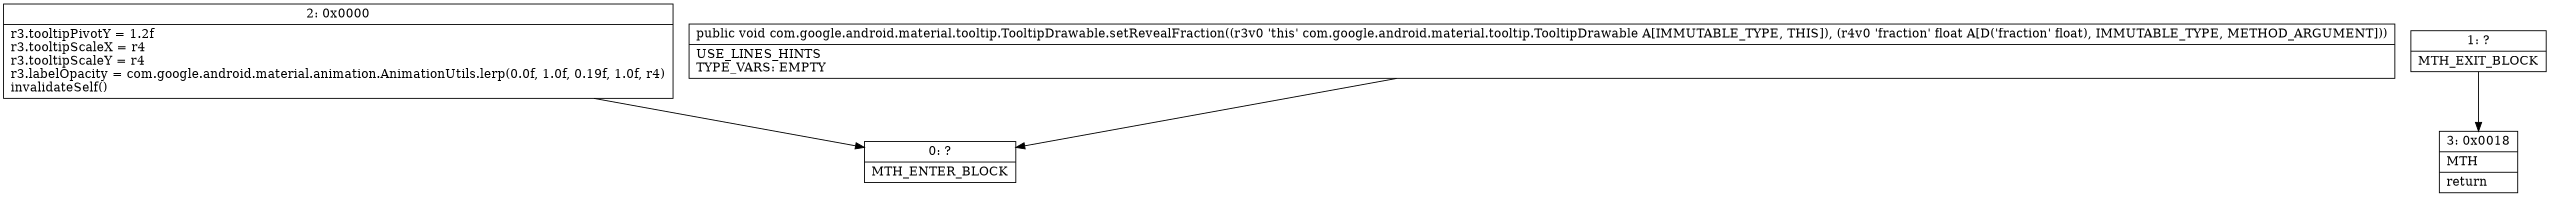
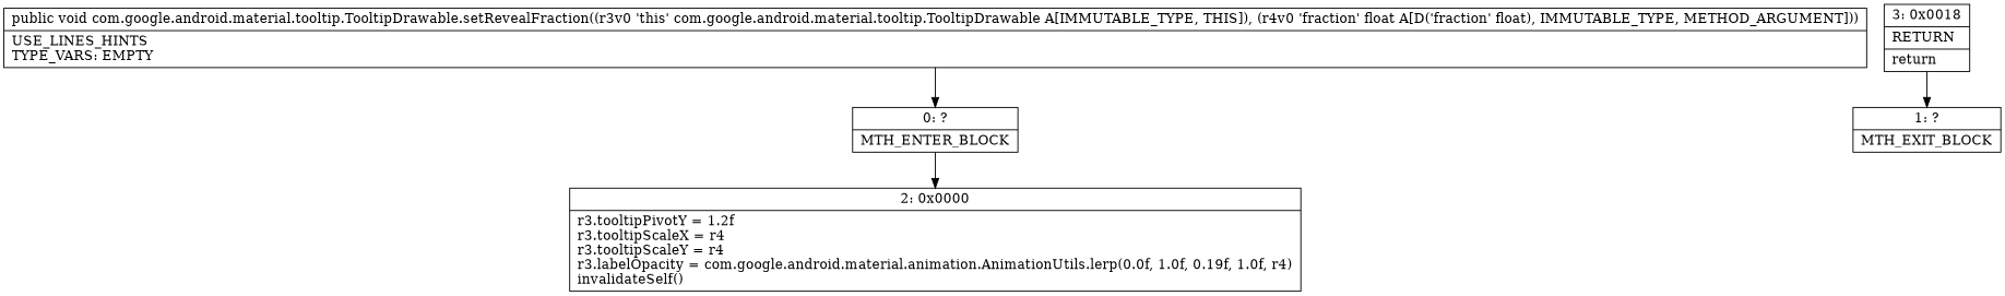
  digraph {
    node [shape=record]
    n1 [label="{0\:\ ?|MTH_ENTER_BLOCK\l}"]
    n2 [label="{2\:\ 0x0000|r3.tooltipPivotY = 1.2f\lr3.tooltipScaleX = r4\lr3.tooltipScaleY = r4\lr3.labelOpacity = com.google.android.material.animation.AnimationUtils.lerp(0.0f, 1.0f, 0.19f, 1.0f, r4)\linvalidateSelf()\l}"]
-   n3 [label="{3\:\ 0x0018|MTH\l|return\l}"]
+   n3 [label="{3\:\ 0x0018|RETURN\l|return\l}"]
    n4 [label="{1\:\ ?|MTH_EXIT_BLOCK\l}"]
    n5 [label="{public void com.google.android.material.tooltip.TooltipDrawable.setRevealFraction((r3v0 'this' com.google.android.material.tooltip.TooltipDrawable A[IMMUTABLE_TYPE, THIS]), (r4v0 'fraction' float A[D('fraction' float), IMMUTABLE_TYPE, METHOD_ARGUMENT]))  | USE_LINES_HINTS\lTYPE_VARS: EMPTY\l}"]
-   n2 -> n1
-   n4 -> n3
+   n1 -> n2
+   n3 -> n4
    n5 -> n1
  }
